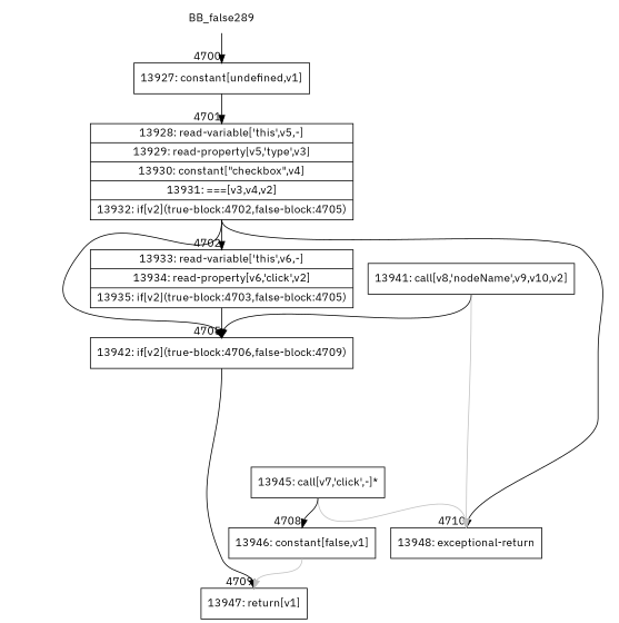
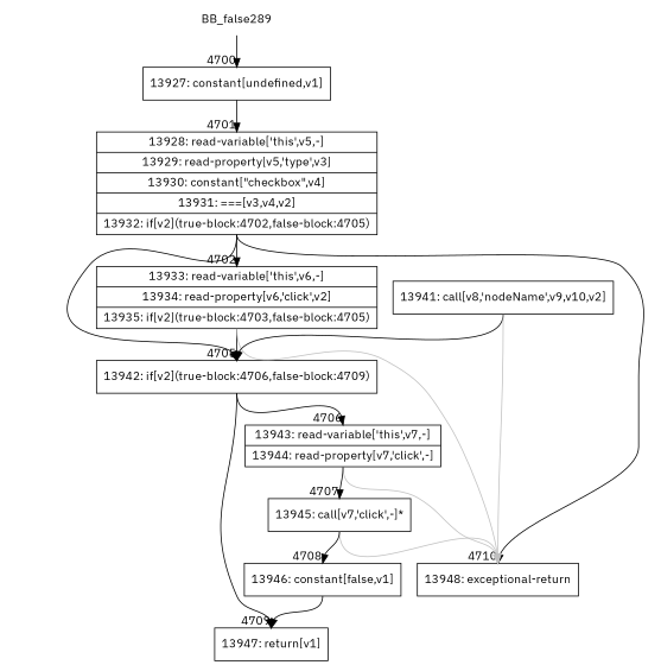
  digraph {
    fontname="IBM Plex Sans"
    rankdir=TD
    node [fontname="IBM Plex Sans" shape=record]
    edge [fontname="IBM Plex Sans" headport=n tailport=s]
    n1 [label=BB_false289 shape=none]
    n2 [label="{13927: constant[undefined,v1]}"]
    n3 [label="{13928: read-variable['this',v5,-]|13929: read-property[v5,'type',v3]|13930: constant[\"checkbox\",v4]|13931: ===[v3,v4,v2]|13932: if[v2](true-block:4702,false-block:4705)}"]
    n4 [label="{13942: if[v2](true-block:4706,false-block:4709)}"]
    n5 [label="{13933: read-variable['this',v6,-]|13934: read-property[v6,'click',v2]|13935: if[v2](true-block:4703,false-block:4705)}"]
    n6 [label="{13948: exceptional-return}"]
+   n7 [label="{13943: read-variable['this',v7,-]|13944: read-property[v7,'click',-]}"]
    n8 [label="{13947: return[v1]}"]
    n9 [label="{13945: call[v7,'click',-]*}"]
    n10 [label="{13941: call[v8,'nodeName',v9,v10,v2]}"]
    n11 [label="{13946: constant[false,v1]}"]
    n1 -> n2 [headlabel="    4700"]
    n2 -> n3 [headlabel="      4701"]
    n3 -> n4 [headlabel="      4705"]
    n3 -> n5 [headlabel="      4702"]
    n3 -> n6 [color=black headlabel="      4710"]
+   n4 -> n7 [headlabel="      4706"]
    n4 -> n8 [headlabel="      4709"]
    n5 -> n4
+   n5 -> n6 [color=gray]
+   n7 -> n6 [color=gray]
+   n7 -> n9 [headlabel="      4707"]
    n9 -> n6 [color=gray]
    n9 -> n11 [headlabel="      4708"]
    n10 -> n4
    n10 -> n6 [color=gray]
-   n11 -> n8 [color=gray]
+   n11 -> n8
  }
